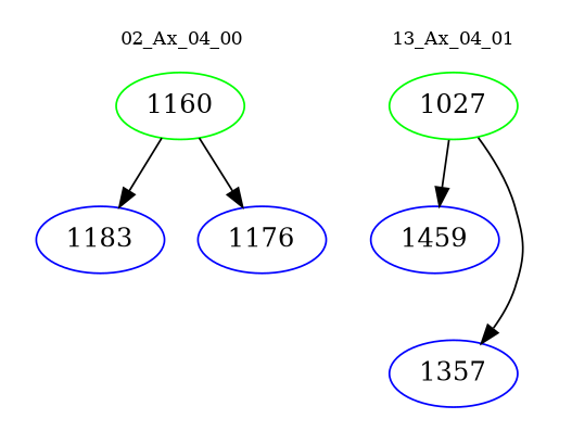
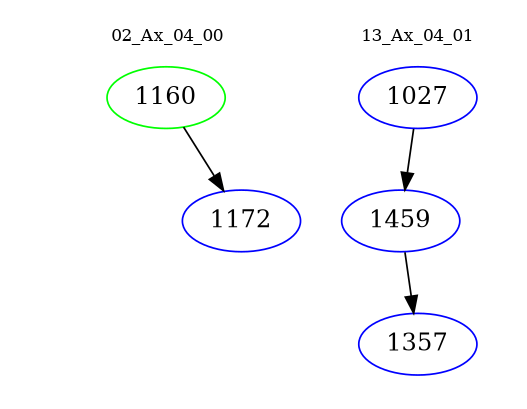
  digraph {
    node [color=blue]
    edge [color=black]
    n1 [color=green label=1160]
-   n2 [label=1183]
-   n3 [label=1176]
-   n4 [color=green label=1027]
+   n3 [label=1172]
+   n4 [label=1027]
    n5 [label=1459]
    n6 [label=1357]
    subgraph cluster_1 {
      color=white
      fontsize=10
      label="02_Ax_04_00"
      n1
-     n2
      n3
    }
    subgraph cluster_2 {
      color=white
      fontsize=10
      label="13_Ax_04_01"
      n4
      n5
      n6
    }
-   n1 -> n2
    n1 -> n3
    n4 -> n5
-   n4 -> n6
+   n5 -> n6
  }
